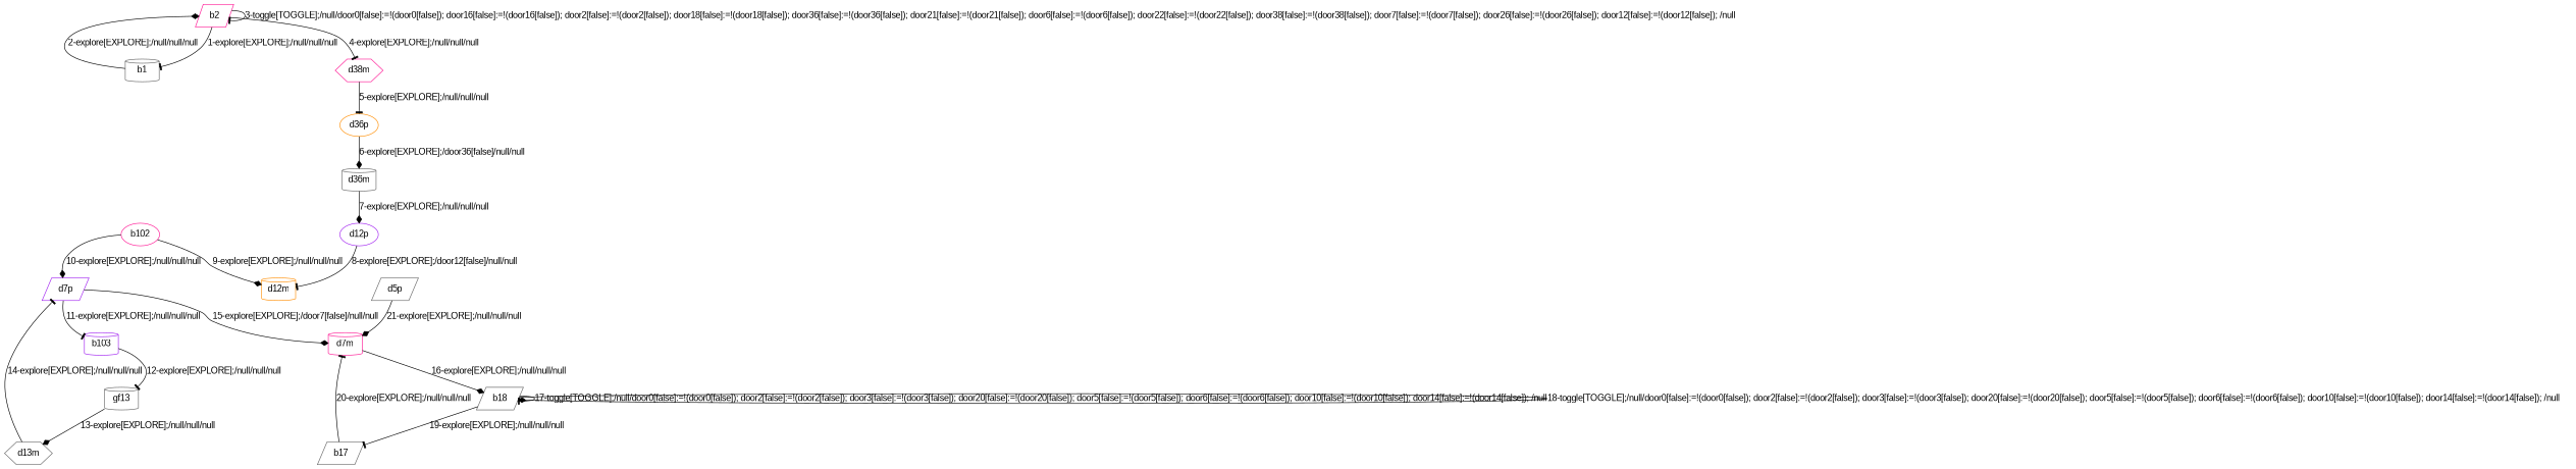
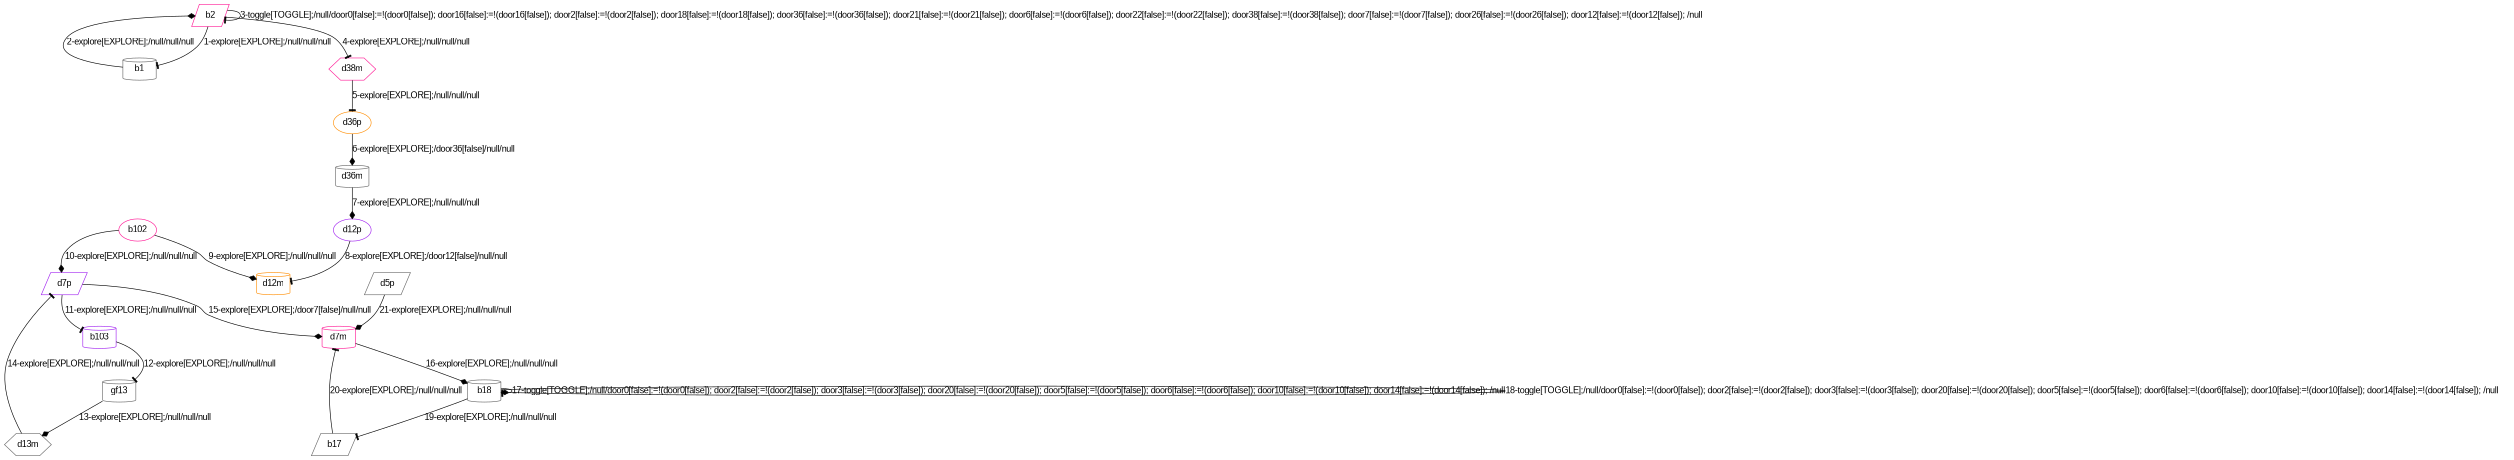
  digraph {
    fontname="Liberation Sans"
    node [color=gray40 fontname="Liberation Sans" shape=cylinder]
    edge [arrowhead=tee fontname="Liberation Sans"]
    b2 [color=deeppink shape=parallelogram]
    b1
    d38m [color=deeppink shape=hexagon]
    d36p [color=darkorange shape=ellipse]
    d36m
    d12p [color=purple shape=ellipse]
    d12m [color=darkorange]
    b102 [color=deeppink shape=ellipse]
    d7p [color=purple shape=parallelogram]
    b103 [color=purple]
    d7m [color=deeppink]
    gf13
-   b18 [shape=parallelogram]
+   b18
    d13m [shape=hexagon]
    b17 [shape=parallelogram]
    d5p [shape=parallelogram]
    b2 -> b2 [label="3-toggle[TOGGLE];/null/door0[false]:=!(door0[false]); door16[false]:=!(door16[false]); door2[false]:=!(door2[false]); door18[false]:=!(door18[false]); door36[false]:=!(door36[false]); door21[false]:=!(door21[false]); door6[false]:=!(door6[false]); door22[false]:=!(door22[false]); door38[false]:=!(door38[false]); door7[false]:=!(door7[false]); door26[false]:=!(door26[false]); door12[false]:=!(door12[false]); /null"]
    b2 -> b1 [label="1-explore[EXPLORE];/null/null/null"]
    b2 -> d38m [label="4-explore[EXPLORE];/null/null/null"]
    b1 -> b2 [arrowhead=diamond label="2-explore[EXPLORE];/null/null/null"]
    d38m -> d36p [label="5-explore[EXPLORE];/null/null/null"]
    d36p -> d36m [arrowhead=diamond label="6-explore[EXPLORE];/door36[false]/null/null"]
    d36m -> d12p [arrowhead=diamond label="7-explore[EXPLORE];/null/null/null"]
    d12p -> d12m [label="8-explore[EXPLORE];/door12[false]/null/null"]
    b102 -> d12m [arrowhead=diamond label="9-explore[EXPLORE];/null/null/null"]
    b102 -> d7p [arrowhead=diamond label="10-explore[EXPLORE];/null/null/null"]
    d7p -> b103 [label="11-explore[EXPLORE];/null/null/null"]
    d7p -> d7m [arrowhead=diamond label="15-explore[EXPLORE];/door7[false]/null/null"]
    b103 -> gf13 [label="12-explore[EXPLORE];/null/null/null"]
    d7m -> b18 [arrowhead=diamond label="16-explore[EXPLORE];/null/null/null"]
    gf13 -> d13m [arrowhead=diamond label="13-explore[EXPLORE];/null/null/null"]
    b18 -> b18 [label="17-toggle[TOGGLE];/null/door0[false]:=!(door0[false]); door2[false]:=!(door2[false]); door3[false]:=!(door3[false]); door20[false]:=!(door20[false]); door5[false]:=!(door5[false]); door6[false]:=!(door6[false]); door10[false]:=!(door10[false]); door14[false]:=!(door14[false]); /null"]
    b18 -> b18 [arrowhead=diamond label="18-toggle[TOGGLE];/null/door0[false]:=!(door0[false]); door2[false]:=!(door2[false]); door3[false]:=!(door3[false]); door20[false]:=!(door20[false]); door5[false]:=!(door5[false]); door6[false]:=!(door6[false]); door10[false]:=!(door10[false]); door14[false]:=!(door14[false]); /null"]
    b18 -> b17 [label="19-explore[EXPLORE];/null/null/null"]
    d13m -> d7p [label="14-explore[EXPLORE];/null/null/null"]
    b17 -> d7m [label="20-explore[EXPLORE];/null/null/null"]
    d5p -> d7m [arrowhead=diamond label="21-explore[EXPLORE];/null/null/null"]
  }
